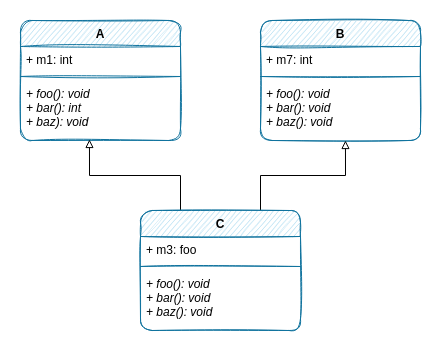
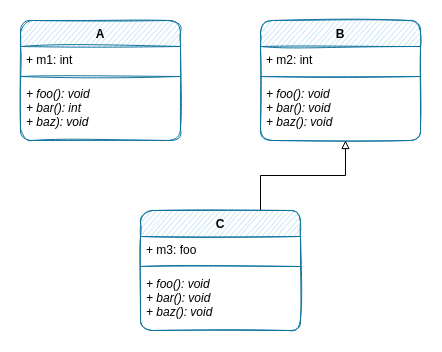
  <mxCell id="0" />
  <mxCell id="1" parent="0" />
  <mxCell id="2" value="A" style="swimlane;fontStyle=1;align=center;verticalAlign=top;childLayout=stackLayout;horizontal=1;startSize=26;horizontalStack=0;resizeParent=1;resizeParentMax=0;resizeLast=0;collapsible=1;marginBottom=0;sketch=1;rounded=1;fillColor=#b1ddf0;strokeColor=#10739e;" parent="1" vertex="1"><mxGeometry x="20" y="20" width="160" height="120" as="geometry"><mxRectangle x="640" y="350" width="40" height="26" as="alternateBounds" /></mxGeometry></mxCell>
  <mxCell id="3" value="+ m1: int" style="text;strokeColor=none;fillColor=none;align=left;verticalAlign=top;spacingLeft=4;spacingRight=4;overflow=hidden;rotatable=0;points=[[0,0.5],[1,0.5]];portConstraint=eastwest;sketch=1;" parent="2" vertex="1"><mxGeometry y="26" width="160" height="26" as="geometry" /></mxCell>
  <mxCell id="4" value="" style="line;strokeWidth=1;fillColor=#b1ddf0;align=left;verticalAlign=middle;spacingTop=-1;spacingLeft=3;spacingRight=3;rotatable=0;labelPosition=right;points=[];portConstraint=eastwest;strokeColor=#10739e;sketch=1;" parent="2" vertex="1"><mxGeometry y="52" width="160" height="8" as="geometry" /></mxCell>
  <mxCell id="5" value="+ foo(): void&#10;+ bar(): int&#10;+ baz): void" style="text;strokeColor=none;fillColor=none;align=left;verticalAlign=top;spacingLeft=4;spacingRight=4;overflow=hidden;rotatable=0;points=[[0,0.5],[1,0.5]];portConstraint=eastwest;fontStyle=2;sketch=1;" parent="2" vertex="1"><mxGeometry y="60" width="160" height="60" as="geometry" /></mxCell>
  <mxCell id="6" value="B" style="swimlane;fontStyle=1;align=center;verticalAlign=top;childLayout=stackLayout;horizontal=1;startSize=26;horizontalStack=0;resizeParent=1;resizeParentMax=0;resizeLast=0;collapsible=1;marginBottom=0;sketch=1;rounded=1;fillColor=#b1ddf0;strokeColor=#10739e;" parent="1" vertex="1"><mxGeometry x="260" y="20" width="160" height="120" as="geometry"><mxRectangle x="640" y="350" width="40" height="26" as="alternateBounds" /></mxGeometry></mxCell>
- <mxCell id="7" value="+ m7: int" style="text;strokeColor=none;fillColor=none;align=left;verticalAlign=top;spacingLeft=4;spacingRight=4;overflow=hidden;rotatable=0;points=[[0,0.5],[1,0.5]];portConstraint=eastwest;sketch=1;" parent="6" vertex="1"><mxGeometry y="26" width="160" height="26" as="geometry" /></mxCell>
+ <mxCell id="7" value="+ m2: int" style="text;strokeColor=none;fillColor=none;align=left;verticalAlign=top;spacingLeft=4;spacingRight=4;overflow=hidden;rotatable=0;points=[[0,0.5],[1,0.5]];portConstraint=eastwest;sketch=1;" parent="6" vertex="1"><mxGeometry y="26" width="160" height="26" as="geometry" /></mxCell>
  <mxCell id="8" value="" style="line;strokeWidth=1;fillColor=#b1ddf0;align=left;verticalAlign=middle;spacingTop=-1;spacingLeft=3;spacingRight=3;rotatable=0;labelPosition=right;points=[];portConstraint=eastwest;strokeColor=#10739e;sketch=1;" parent="6" vertex="1"><mxGeometry y="52" width="160" height="8" as="geometry" /></mxCell>
  <mxCell id="9" value="+ foo(): void&#10;+ bar(): void&#10;+ baz(): void" style="text;strokeColor=none;fillColor=none;align=left;verticalAlign=top;spacingLeft=4;spacingRight=4;overflow=hidden;rotatable=0;points=[[0,0.5],[1,0.5]];portConstraint=eastwest;fontStyle=2;sketch=1;" parent="6" vertex="1"><mxGeometry y="60" width="160" height="60" as="geometry" /></mxCell>
- <mxCell id="10" style="edgeStyle=orthogonalEdgeStyle;rounded=0;orthogonalLoop=1;jettySize=auto;html=1;exitX=0.25;exitY=0;exitDx=0;exitDy=0;entryX=0.431;entryY=0.983;entryDx=0;entryDy=0;entryPerimeter=0;endArrow=block;endFill=0;" parent="1" source="12" target="5" edge="1"><mxGeometry relative="1" as="geometry" /></mxCell>
  <mxCell id="11" style="edgeStyle=orthogonalEdgeStyle;rounded=0;orthogonalLoop=1;jettySize=auto;html=1;exitX=0.75;exitY=0;exitDx=0;exitDy=0;entryX=0.531;entryY=1;entryDx=0;entryDy=0;entryPerimeter=0;endArrow=block;endFill=0;" parent="1" source="12" target="9" edge="1"><mxGeometry relative="1" as="geometry" /></mxCell>
  <mxCell id="12" value="C" style="swimlane;fontStyle=1;align=center;verticalAlign=top;childLayout=stackLayout;horizontal=1;startSize=26;horizontalStack=0;resizeParent=1;resizeParentMax=0;resizeLast=0;collapsible=1;marginBottom=0;sketch=1;rounded=1;fillColor=#b1ddf0;strokeColor=#10739e;" parent="1" vertex="1"><mxGeometry x="140" y="210" width="160" height="120" as="geometry"><mxRectangle x="640" y="350" width="40" height="26" as="alternateBounds" /></mxGeometry></mxCell>
  <mxCell id="13" value="+ m3: foo" style="text;strokeColor=none;fillColor=none;align=left;verticalAlign=top;spacingLeft=4;spacingRight=4;overflow=hidden;rotatable=0;points=[[0,0.5],[1,0.5]];portConstraint=eastwest;sketch=1;" parent="12" vertex="1"><mxGeometry y="26" width="160" height="26" as="geometry" /></mxCell>
  <mxCell id="14" value="" style="line;strokeWidth=1;fillColor=#b1ddf0;align=left;verticalAlign=middle;spacingTop=-1;spacingLeft=3;spacingRight=3;rotatable=0;labelPosition=right;points=[];portConstraint=eastwest;strokeColor=#10739e;sketch=1;" parent="12" vertex="1"><mxGeometry y="52" width="160" height="8" as="geometry" /></mxCell>
  <mxCell id="15" value="+ foo(): void&#10;+ bar(): void&#10;+ baz(): void" style="text;strokeColor=none;fillColor=none;align=left;verticalAlign=top;spacingLeft=4;spacingRight=4;overflow=hidden;rotatable=0;points=[[0,0.5],[1,0.5]];portConstraint=eastwest;fontStyle=2;sketch=1;" parent="12" vertex="1"><mxGeometry y="60" width="160" height="60" as="geometry" /></mxCell>
